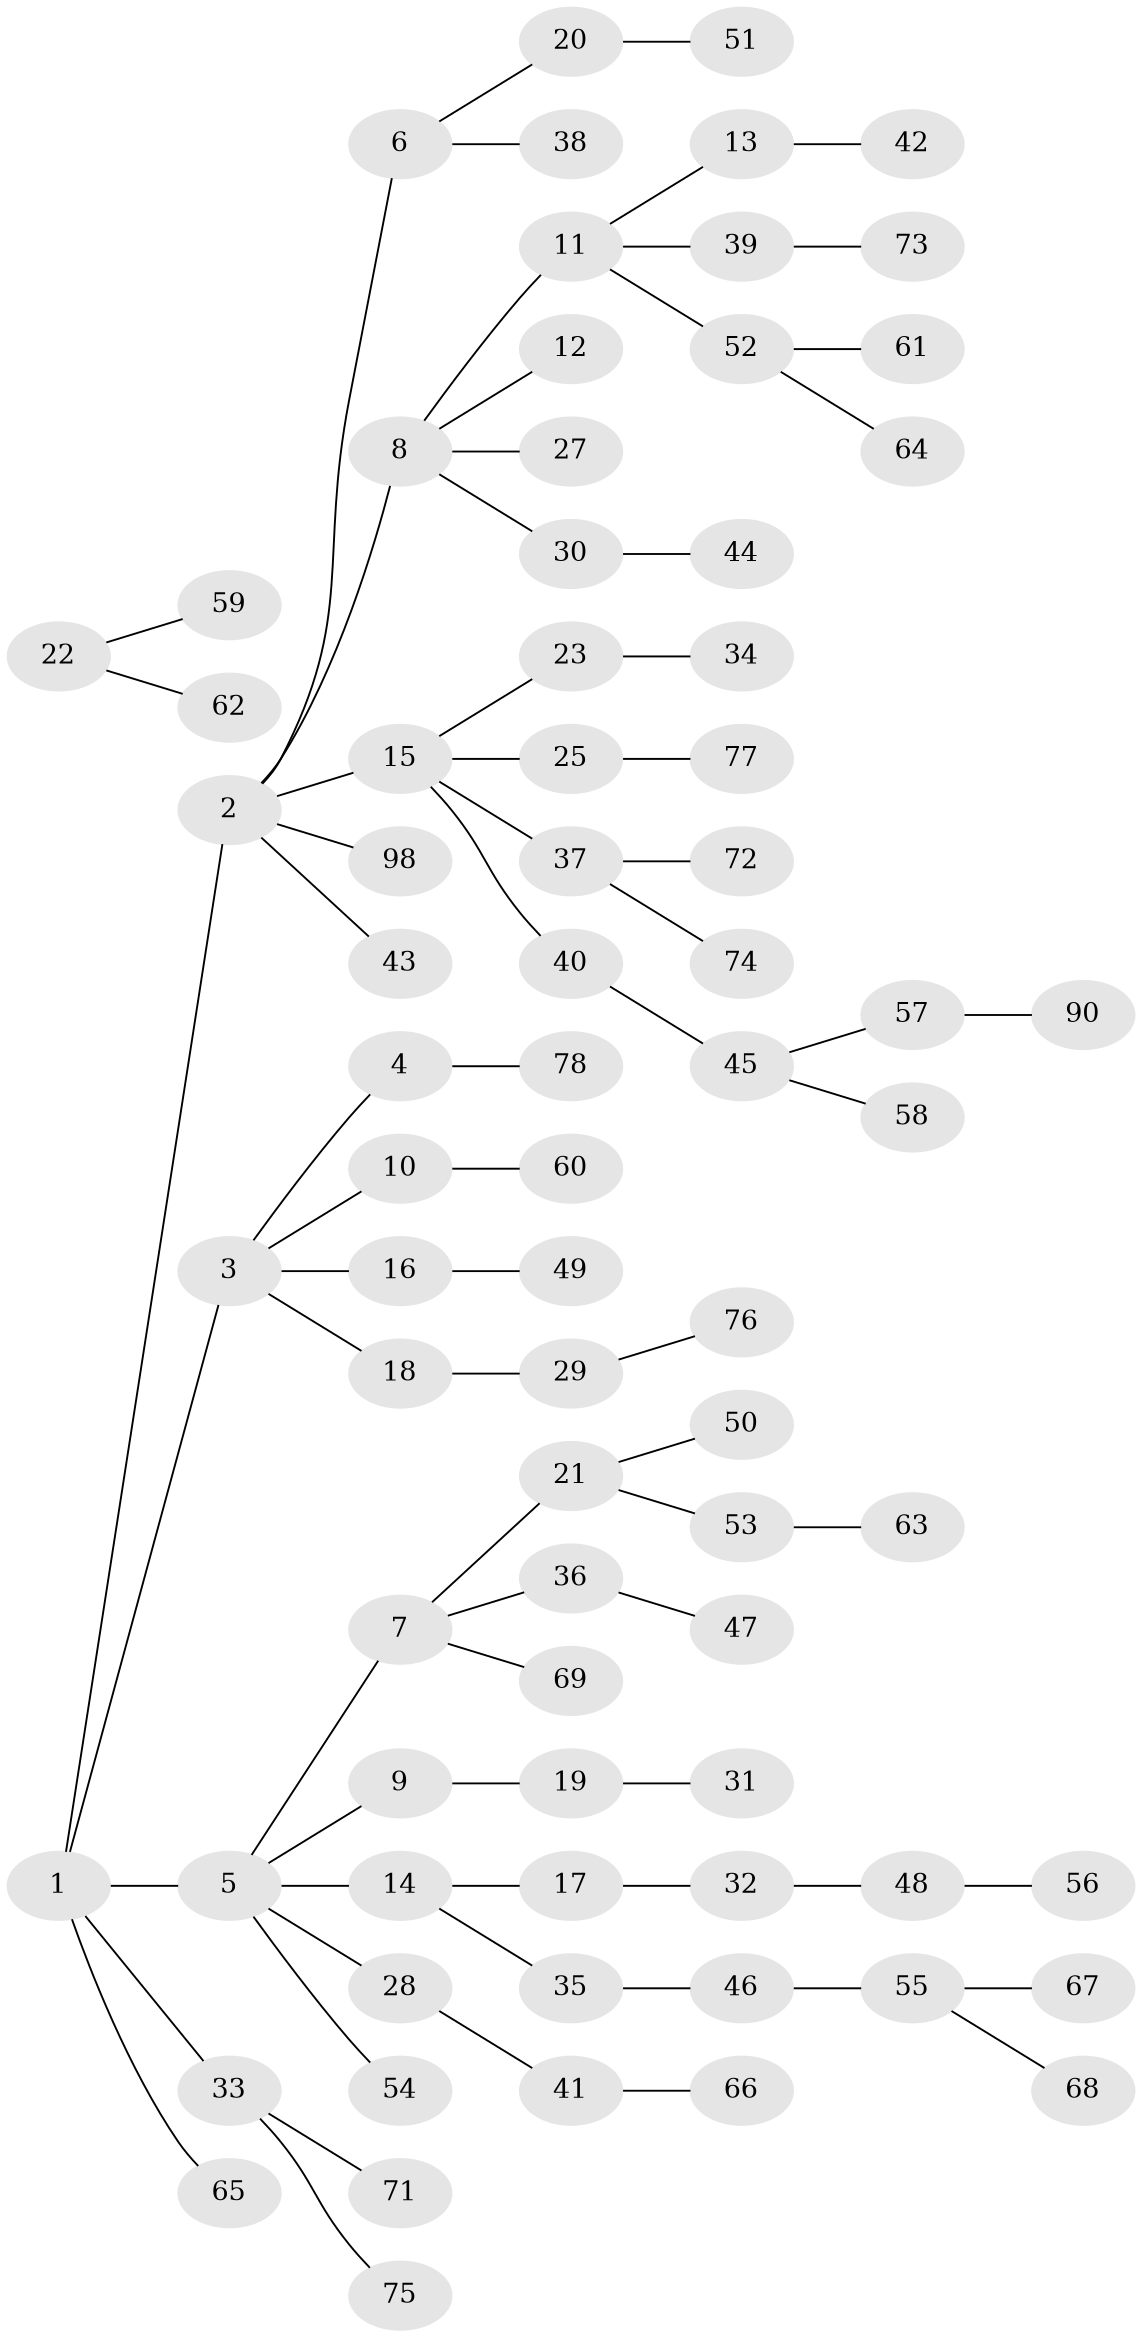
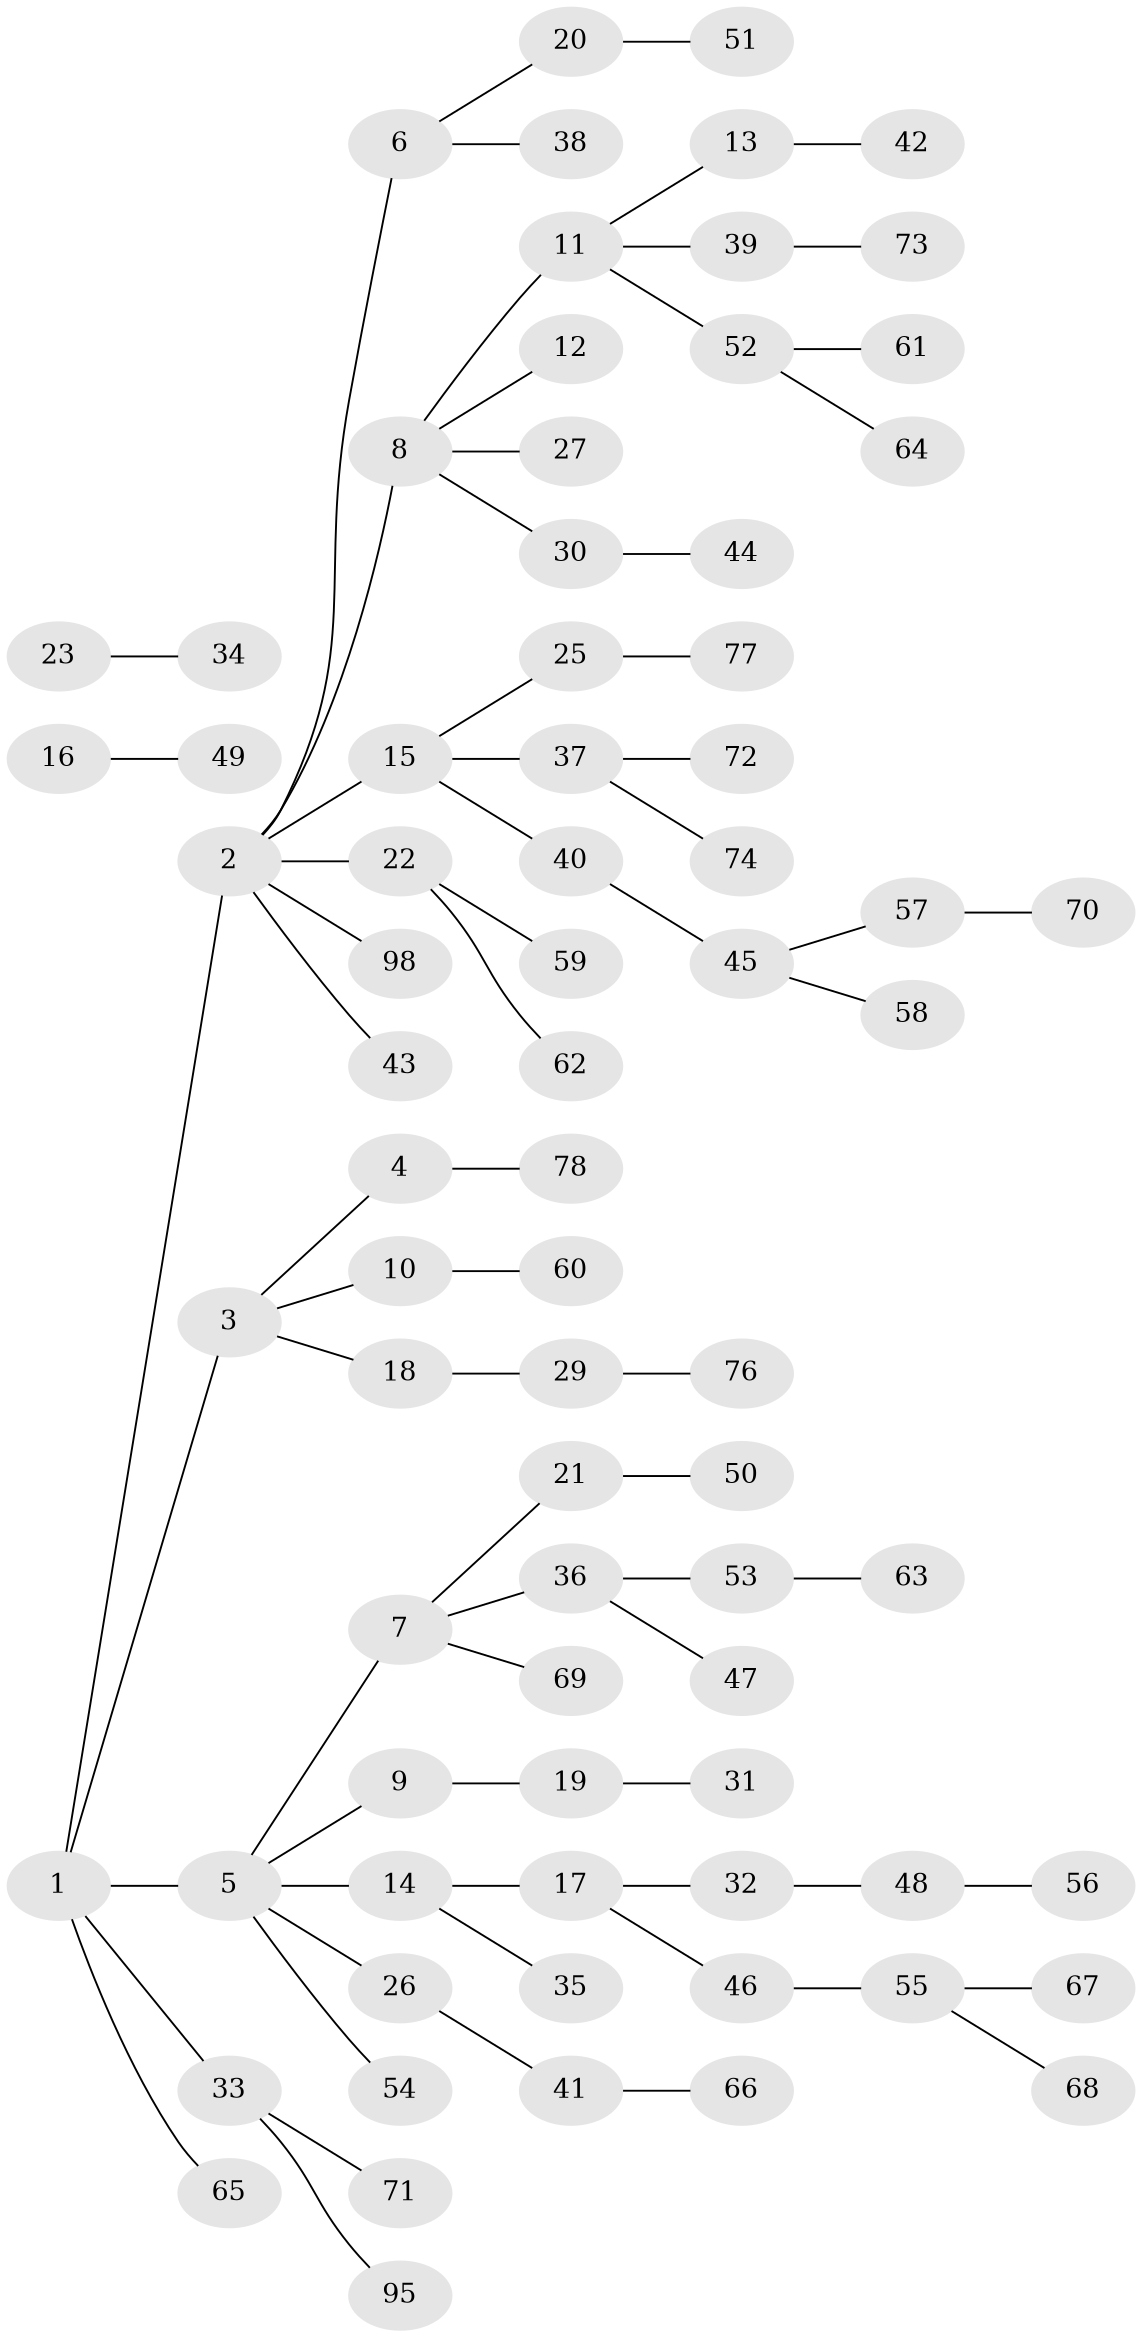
  graph {
    rankdir=LR
    node [color=gray90 style=filled]
    1
    2
    3
    5
    33
    65
    6
    8
    15
    22
    n11 [label=98]
    43
    4
    10
    16
    18
    7
    9
    14
-   26 [label=28]
+   26
    54
    71
-   75
+   75 [label=95]
    20
    38
    11
    12
    27
    30
    23
    25
    37
    40
    59
    62
    78
    60
    49
    29
    21
    36
    69
    19
    17
    35
    41
    51
    50
    53
    47
    13
    39
    52
    44
    31
    42
    73
    61
    64
    32
    46
    34
    77
    72
    74
    45
    48
    76
    63
    66
    56
    55
    57
    58
-   70 [label=90]
+   70
    67
    68
    1 -- 2
    1 -- 3
    1 -- 5
    1 -- 33
    1 -- 65
    2 -- 6
    2 -- 8
    2 -- 15
+   2 -- 22
    2 -- n11
    2 -- 43
    3 -- 4
    3 -- 10
-   3 -- 16
    3 -- 18
    5 -- 7
    5 -- 9
    5 -- 14
    5 -- 26
    5 -- 54
    33 -- 71
    33 -- 75
    6 -- 20
    6 -- 38
    8 -- 11
    8 -- 12
    8 -- 27
    8 -- 30
-   15 -- 23
    15 -- 25
    15 -- 37
    15 -- 40
    22 -- 59
    22 -- 62
    4 -- 78
    10 -- 60
    16 -- 49
    18 -- 29
    7 -- 21
    7 -- 36
    7 -- 69
    9 -- 19
    14 -- 17
    14 -- 35
    26 -- 41
    20 -- 51
    11 -- 13
    11 -- 39
    11 -- 52
    30 -- 44
    23 -- 34
    25 -- 77
    37 -- 72
    37 -- 74
    40 -- 45
    29 -- 76
    21 -- 50
-   21 -- 53
+   36 -- 53
    36 -- 47
    19 -- 31
    17 -- 32
-   35 -- 46
+   17 -- 46
    41 -- 66
    53 -- 63
    13 -- 42
    39 -- 73
    52 -- 61
    52 -- 64
    32 -- 48
    46 -- 55
    45 -- 57
    45 -- 58
    48 -- 56
    55 -- 67
    55 -- 68
    57 -- 70
  }
